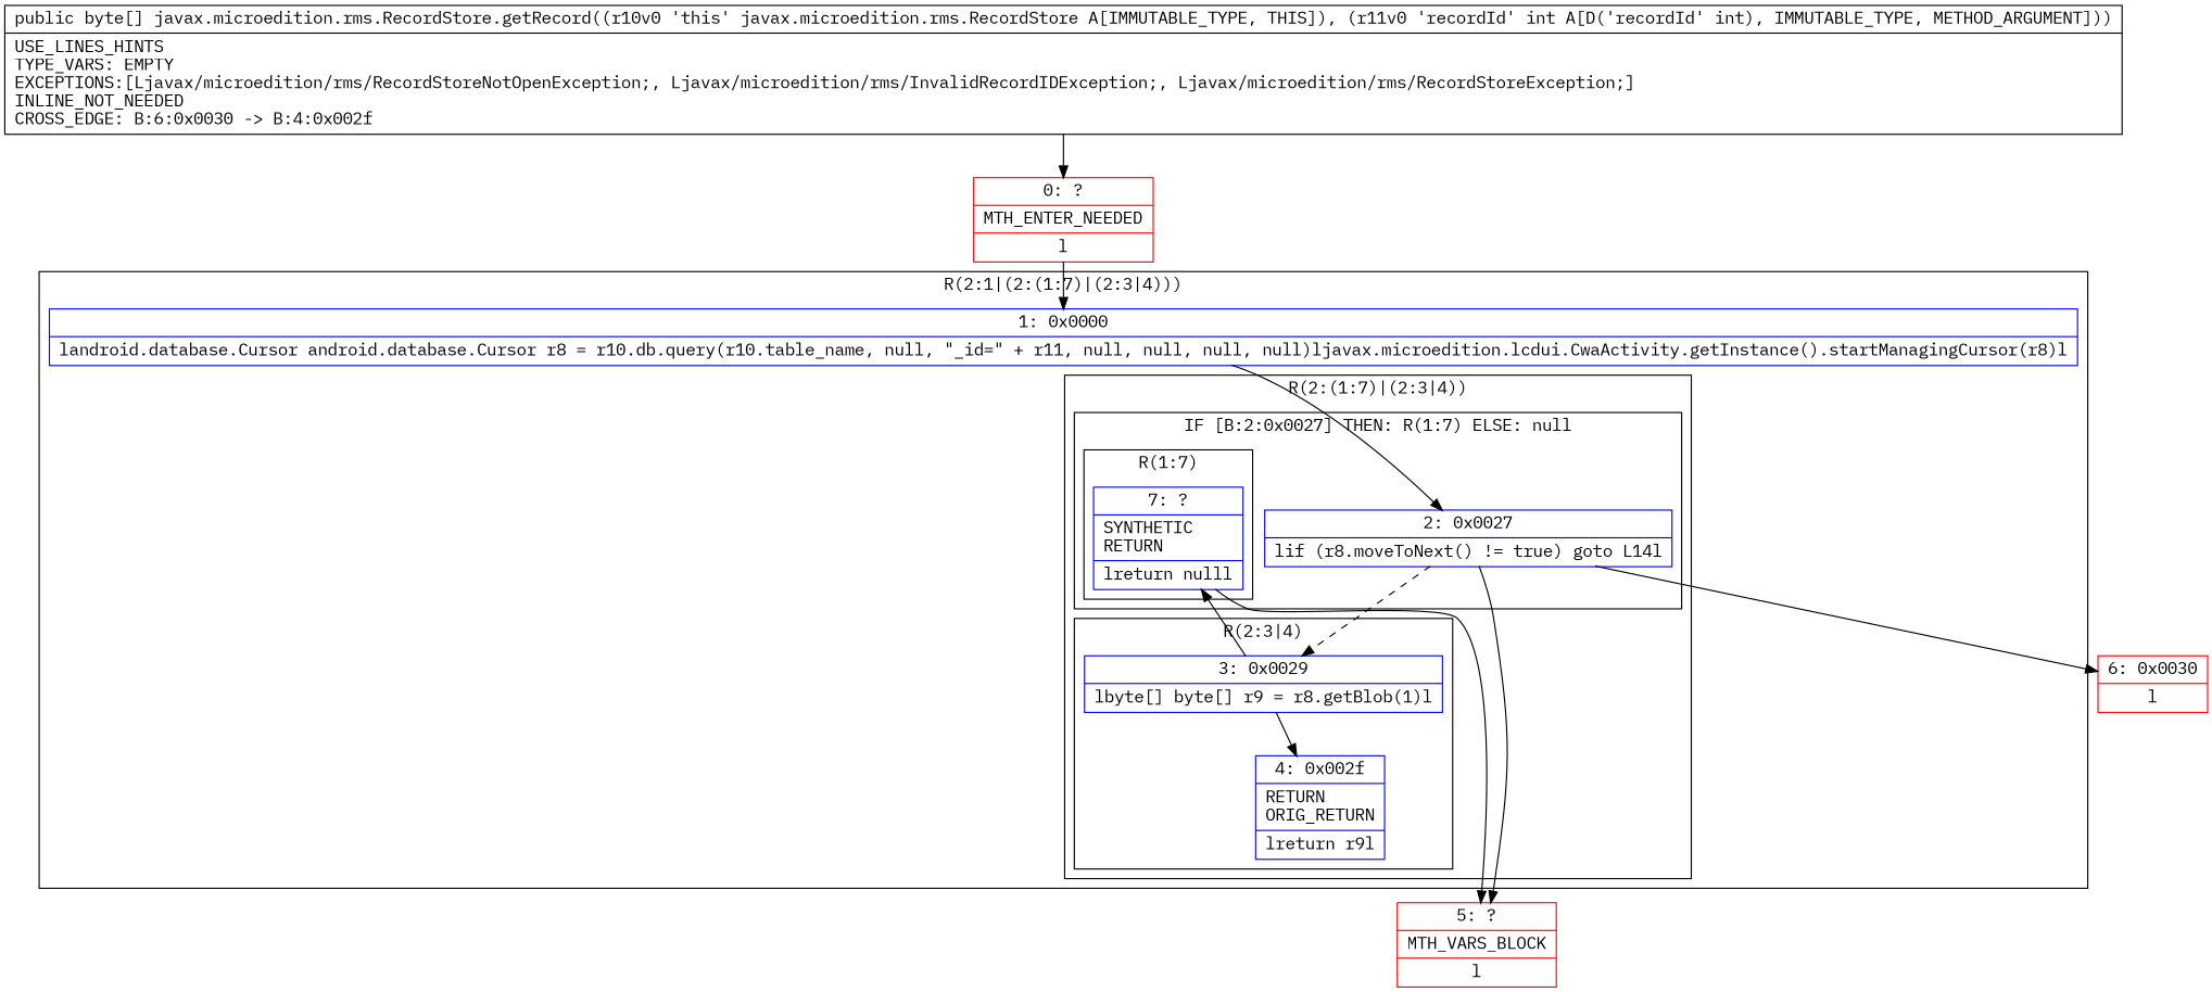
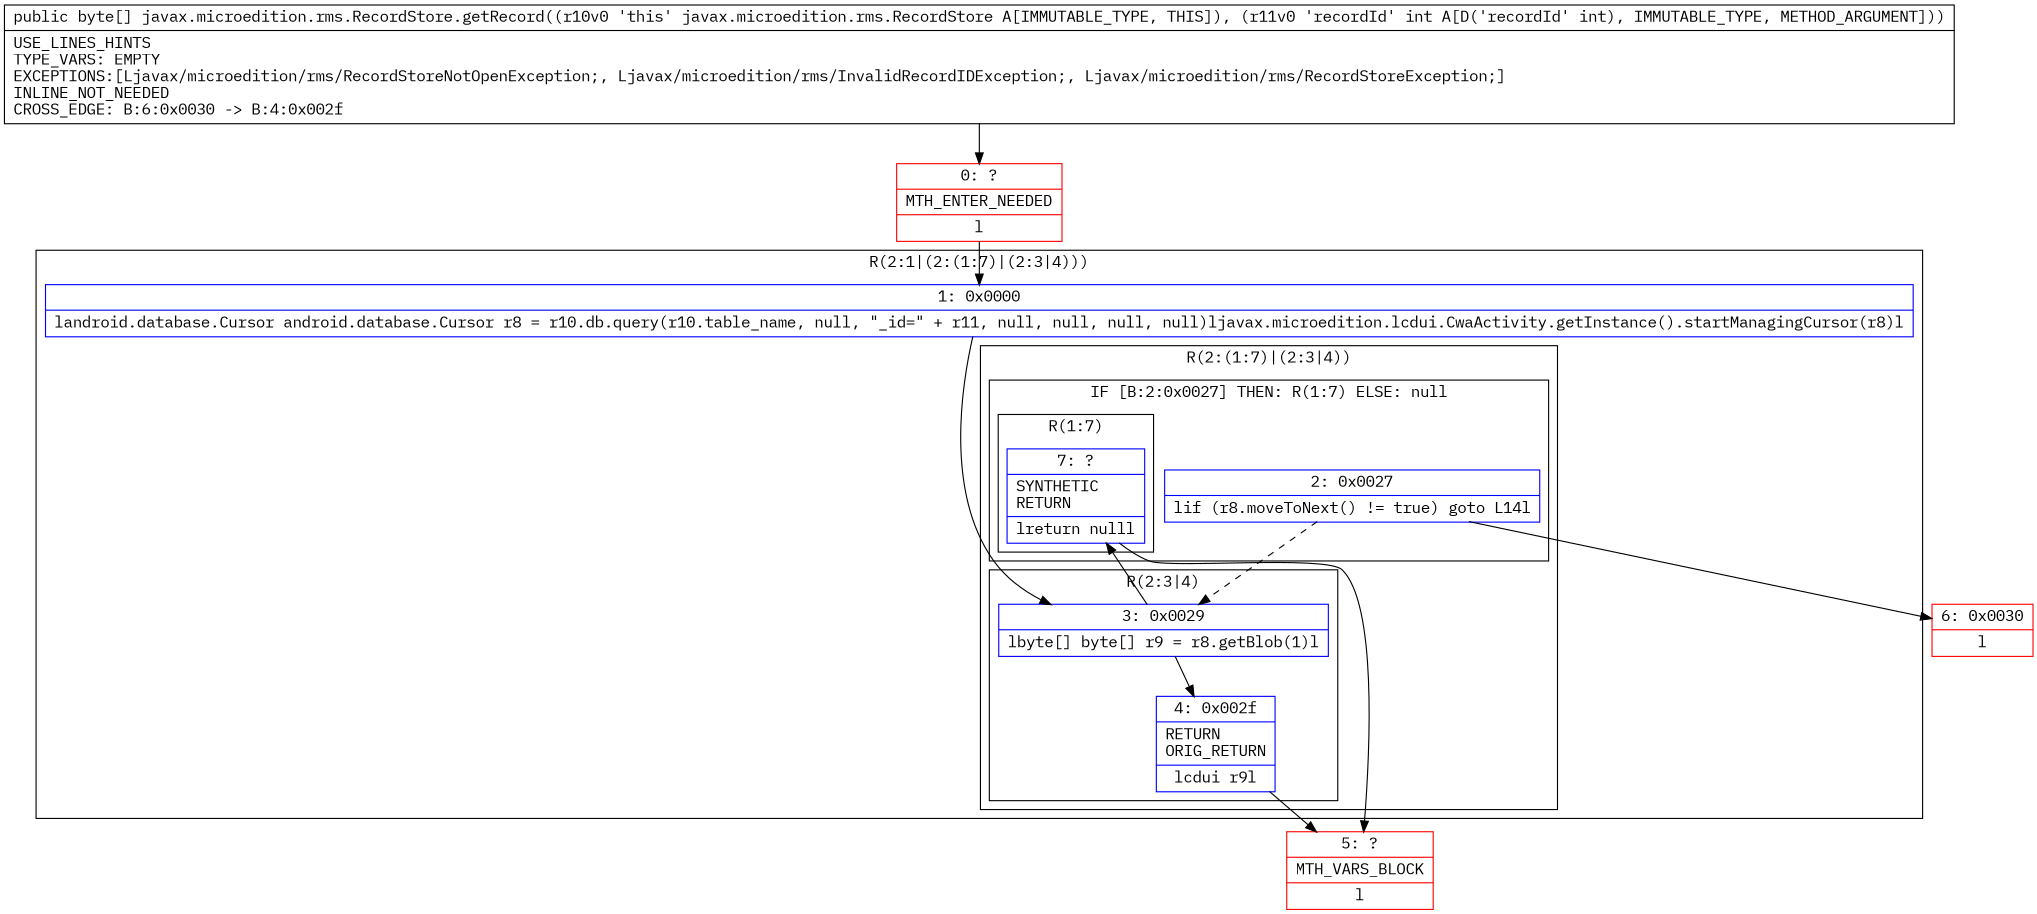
  digraph {
    fontname="IBM Plex Mono"
    node [color=blue fontname="IBM Plex Mono" shape=record]
    edge [fontname="IBM Plex Mono"]
    n1 [label="{7\:\ ?|SYNTHETIC\lRETURN\l|lreturn nulll}"]
    n2 [label="{2\:\ 0x0027|lif (r8.moveToNext() != true) goto L14l}"]
    n3 [label="{3\:\ 0x0029|lbyte[] byte[] r9 = r8.getBlob(1)l}"]
-   n4 [label="{4\:\ 0x002f|RETURN\lORIG_RETURN\l|lreturn r9l}"]
+   n4 [label="{4\:\ 0x002f|RETURN\lORIG_RETURN\l|lcdui r9l}"]
    n5 [label="{1\:\ 0x0000|landroid.database.Cursor android.database.Cursor r8 = r10.db.query(r10.table_name, null, \"_id=\" + r11, null, null, null, null)ljavax.microedition.lcdui.CwaActivity.getInstance().startManagingCursor(r8)l}"]
    n6 [color=red label="{5\:\ ?|MTH_VARS_BLOCK\l|l}"]
    n7 [color=red label="{6\:\ 0x0030|l}"]
    n8 [color=red label="{0\:\ ?|MTH_ENTER_NEEDED\l|l}"]
    n9 [label="{public byte[] javax.microedition.rms.RecordStore.getRecord((r10v0 'this' javax.microedition.rms.RecordStore A[IMMUTABLE_TYPE, THIS]), (r11v0 'recordId' int A[D('recordId' int), IMMUTABLE_TYPE, METHOD_ARGUMENT]))  | USE_LINES_HINTS\lTYPE_VARS: EMPTY\lEXCEPTIONS:[Ljavax\/microedition\/rms\/RecordStoreNotOpenException;, Ljavax\/microedition\/rms\/InvalidRecordIDException;, Ljavax\/microedition\/rms\/RecordStoreException;]\lINLINE_NOT_NEEDED\lCROSS_EDGE: B:6:0x0030 \-\> B:4:0x002f\l}" color=""]
    subgraph cluster_1 {
      label="R(2:1|(2:(1:7)|(2:3|4)))"
      n5
      subgraph cluster_2 {
        label="R(2:(1:7)|(2:3|4))"
        subgraph cluster_3 {
          label="IF [B:2:0x0027] THEN: R(1:7) ELSE: null"
          n2
          subgraph cluster_4 {
            label="R(1:7)"
            n1
          }
        }
        subgraph cluster_5 {
          label="R(2:3|4)"
          n3
          n4
        }
      }
    }
    n1 -> n6
    n2 -> n3 [style=dashed]
    n2 -> n7
    n3 -> n1
    n3 -> n4
-   n2 -> n6
-   n5 -> n2
+   n4 -> n6
+   n5 -> n3
    n8 -> n5
    n9 -> n8
  }
